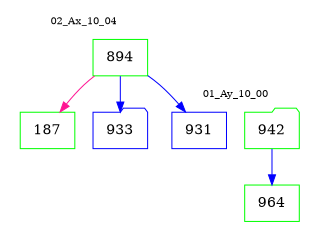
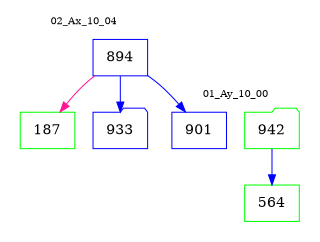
  digraph {
    node [color=green shape=box]
    edge [color=blue]
    n1 [label=942 shape=folder]
-   n2 [color=blue label=931]
-   n3 [label=964]
-   n4 [label=894]
+   n2 [color=blue label=901]
+   n3 [label=564]
+   n4 [color=blue label=894]
    n5 [label=187]
    n6 [color=blue label=933 shape=folder]
    subgraph cluster_1 {
      color=white
      fontsize=10
      label="01_Ay_10_00"
      n1
      n2
      n3
    }
    subgraph cluster_2 {
      color=white
      fontsize=10
      label="02_Ax_10_04"
      n4
      n5
      n6
    }
    n1 -> n3
    n4 -> n2
    n4 -> n5 [color=deeppink]
    n4 -> n6
  }
